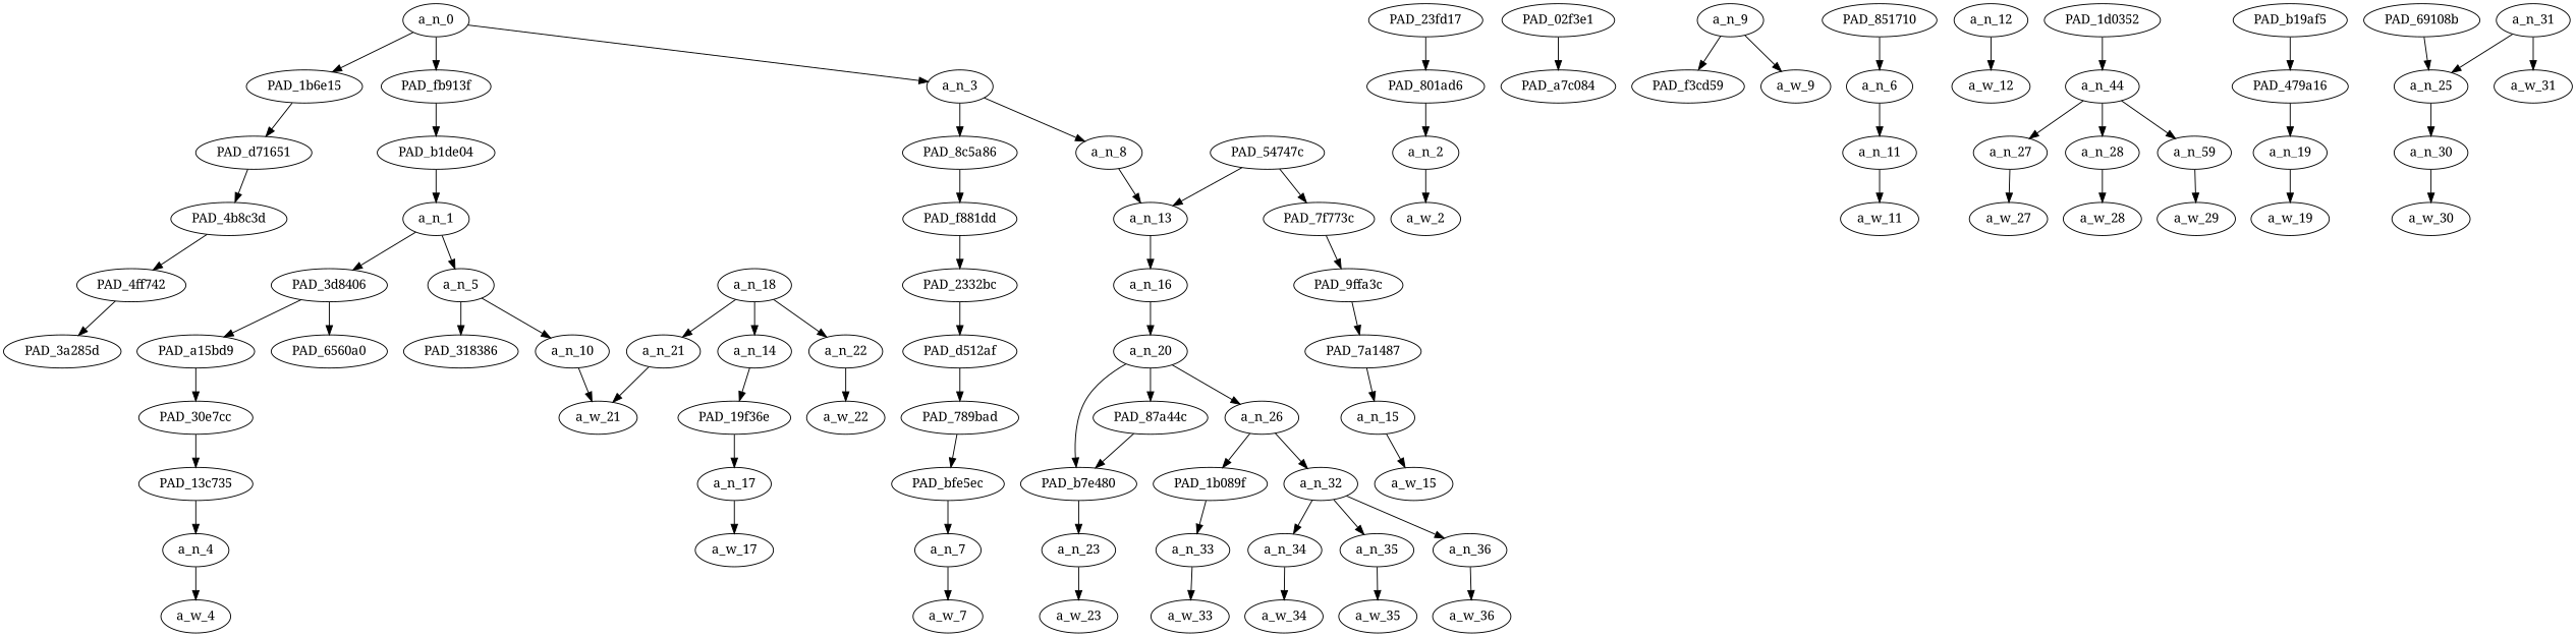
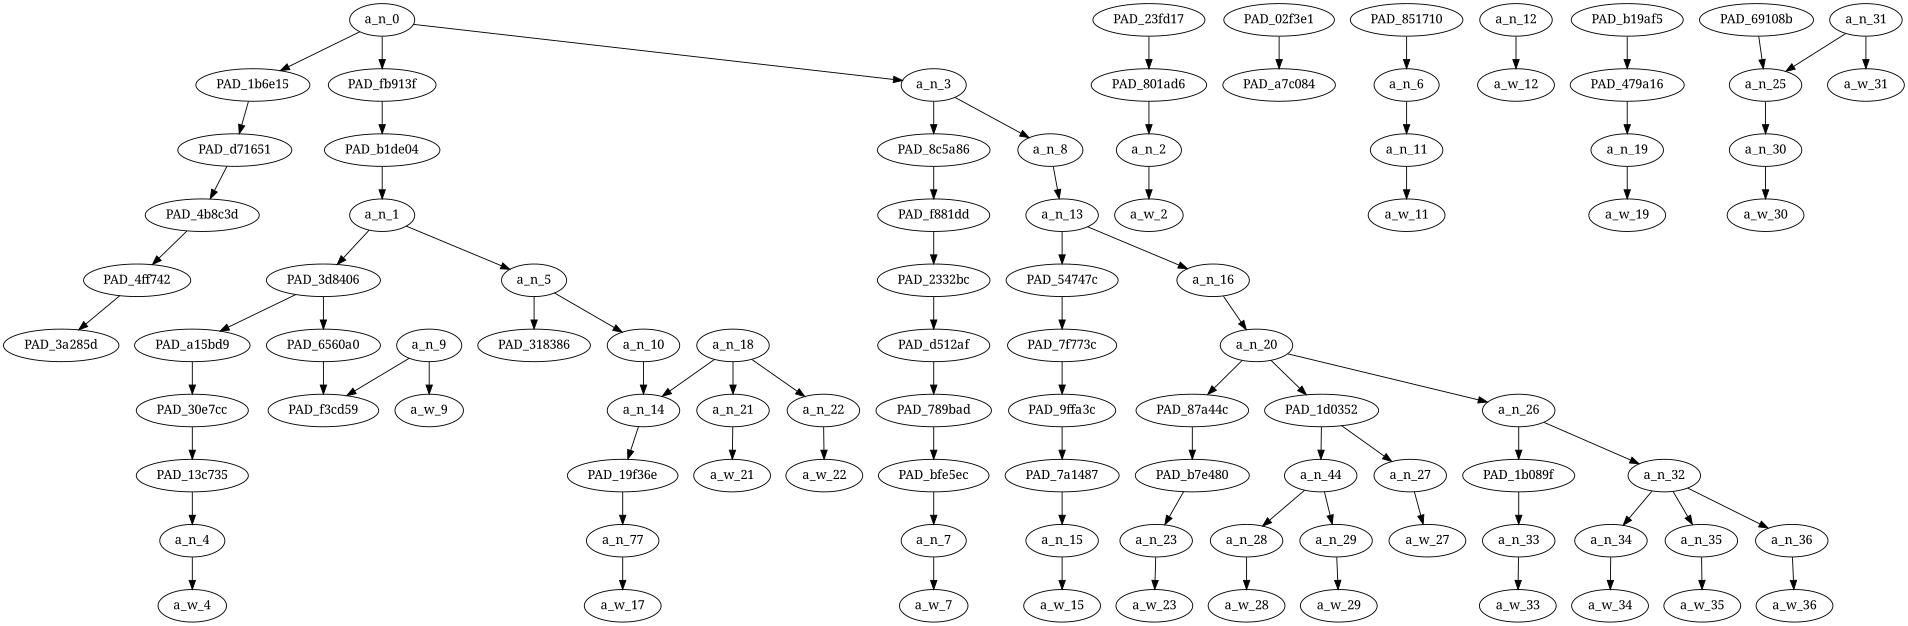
  strict digraph {
    fontname="Noto Serif"
    node [div_dir=1 fontname="Noto Serif" index=0 level=1 text_span="[7]" value=0.02206898]
    edge [fontname="Noto Serif"]
    a_n_0 [level=9 text_span="[0, 1, 2, 3, 4, 5, 6, 7, 8, 9, 10, 11, 12, 13, 14, 15, 16, 17, 18, 19, 20]" value=1.00000001]
    PAD_1b6e15 [div_dir=-1 index=1 level=8]
    PAD_fb913f [level=8 text_span="[0, 1, 2, 3, 4, 5, 6]" value=0.41615520]
    a_n_3 [index=2 level=8 text_span="[8, 9, 10, 11, 12, 13, 14, 15, 16, 17, 18, 19, 20]" value=0.56164228]
    PAD_d71651 [div_dir=-1 index=1 level=7]
    PAD_b1de04 [level=7 text_span="[0, 1, 2, 3, 4, 5, 6]" value=0.41615520]
    PAD_8c5a86 [div_dir=-1 index=2 level=7 text_span="[8]" value=0.02056233]
    a_n_8 [index=3 level=7 text_span="[9, 10, 11, 12, 13, 14, 15, 16, 17, 18, 19, 20]" value=0.54102227]
    PAD_4b8c3d [div_dir=-1 index=1 level=6]
    a_n_1 [level=6 text_span="[0, 1, 2, 3, 4, 5, 6]" value=0.41615520]
    PAD_f881dd [div_dir=-1 index=2 level=6 text_span="[8]" value=0.02056233]
    a_n_13 [index=3 level=6 text_span="[9, 10, 11, 12, 13, 14, 15, 16, 17, 18, 19, 20]" value=0.54095072]
    PAD_4ff742 [div_dir=-1 index=3 level=5]
    PAD_3a285d [div_dir=-1 index=4 level=4]
    PAD_23fd17 [div_dir=-1 index=4 level=3]
    PAD_801ad6 [div_dir=-1 index=5 level=2]
    a_n_2 [div_dir=-1 index=7]
    a_w_2 [div_dir=0 index=7 level=0 value=i]
    PAD_3d8406 [div_dir=-1 level=5 text_span="[0]" value=0.03812246]
    a_n_5 [index=1 level=5 text_span="[1, 2, 3, 4]" value=0.29282360]
    PAD_a15bd9 [div_dir=-1 level=4 text_span="[0]" value=0.03812246]
    PAD_6560a0 [index=1 level=3 text_span="[1]" value=0.06507864]
    PAD_318386 [index=1 level=4 text_span="[1]" value=0.06507864]
    a_n_10 [index=2 level=4 text_span="[2, 3, 4]" value=0.22760456]
    PAD_02f3e1 [index=2 level=5 text_span="[5, 6]" value=0.08506258]
    PAD_a7c084 [index=3 level=4 text_span="[5, 6]" value=0.08506258]
    PAD_30e7cc [div_dir=-1 level=3 text_span="[0]" value=0.03812246]
    a_n_14 [index=2 level=3 text_span="[2, 3, 4]" value=0.22753192]
    PAD_13c735 [div_dir=-1 level=2 text_span="[0]" value=0.03812246]
    a_n_4 [div_dir=-1 text_span="[0]" value=0.03812246]
    a_w_4 [div_dir=0 level=0 text_span="[0]" value=tomorrow]
    PAD_f3cd59 [index=1 level=2 text_span="[1]" value=0.06507864]
    PAD_19f36e [index=2 level=2 text_span="[2]" value=0.03350002]
    a_n_9 [index=1 text_span="[1]" value=0.06507864]
    a_w_9 [div_dir=0 index=1 level=0 text_span="[1]" value=precap]
-   a_n_17 [index=2 text_span="[2]" value=0.03350002]
+   a_n_17 [index=2 text_span="[2]" value=0.03350002 label=a_n_77]
    a_n_18 [index=3 level=2 text_span="[3, 4]" value=0.19395927]
    a_n_21 [index=3 text_span="[3]" value=0.11384932]
    a_n_22 [index=4 text_span="[4]" value=0.08004563]
    a_w_17 [div_dir=0 index=2 level=0 text_span="[2]" value=lit]
    a_w_21 [div_dir=0 index=3 level=0 text_span="[3]" value=sidharth]
    a_w_22 [div_dir=0 index=4 level=0 text_span="[4]" value=shukla]
    PAD_851710 [index=3 level=3 text_span="[5, 6]" value=0.08506258]
    a_n_6 [index=4 level=2 text_span="[5, 6]" value=0.08506258]
    a_n_11 [index=5 text_span="[5]" value=0.03993628]
    a_w_11 [div_dir=0 index=5 level=0 text_span="[5]" value=wow]
    a_n_12 [index=6 text_span="[6]" value=0.04494180]
    a_w_12 [div_dir=0 index=6 level=0 text_span="[6]" value=yaar]
    PAD_2332bc [div_dir=-1 index=4 level=5 text_span="[8]" value=0.02056233]
    PAD_54747c [index=5 level=5 text_span="[9]" value=0.01978558]
    a_n_16 [index=6 level=5 text_span="[10, 11, 12, 13, 14, 15, 16, 17, 18, 19, 20]" value=0.52109359]
    PAD_d512af [div_dir=-1 index=5 level=4 text_span="[8]" value=0.02056233]
    PAD_789bad [div_dir=-1 index=5 level=3 text_span="[8]" value=0.02056233]
    PAD_bfe5ec [div_dir=-1 index=6 level=2 text_span="[8]" value=0.02056233]
    a_n_7 [div_dir=-1 index=8 text_span="[8]" value=0.02056233]
    a_w_7 [div_dir=0 index=8 level=0 text_span="[8]" value=think]
    n57 [index=6 label=PAD_7f773c level=4 text_span="[9]" value=0.01978558]
    a_n_20 [index=8 level=4 text_span="[11, 12, 13, 14, 15, 16, 17, 18, 19, 20]" value=0.50297454]
    PAD_9ffa3c [index=6 level=3 text_span="[9]" value=0.01978558]
    PAD_87a44c [div_dir=-1 index=8 level=3 text_span="[11]" value=0.04101590]
    PAD_1d0352 [index=9 level=3 text_span="[12, 13, 14]" value=0.07503544]
    a_n_26 [div_dir=-1 index=11 level=3 text_span="[17, 18, 19, 20]" value=0.32751407]
    PAD_7a1487 [index=7 level=2 text_span="[9]" value=0.01978558]
    a_n_15 [index=9 text_span="[9]" value=0.01978558]
    a_w_15 [div_dir=0 index=9 level=0 text_span="[9]" value=he]
    PAD_b19af5 [index=7 level=3 text_span="[10]" value=0.01806676]
    PAD_479a16 [index=8 level=2 text_span="[10]" value=0.01806676]
    PAD_b7e480 [div_dir=-1 index=9 level=2 text_span="[11]" value=0.04101590]
    n69 [index=10 label=a_n_44 level=2 text_span="[12, 13, 14]" value=0.07503544]
    PAD_69108b [index=10 level=3 text_span="[15, 16]" value=0.05936154]
    a_n_25 [index=11 level=2 text_span="[15, 16]" value=0.05936154]
    PAD_1b089f [div_dir=-1 index=13 level=2 text_span="[20]" value=0.03303636]
    a_n_32 [div_dir=-1 index=12 level=2 text_span="[17, 18, 19]" value=0.29443039]
    a_n_19 [index=10 text_span="[10]" value=0.01806676]
    a_w_19 [div_dir=0 index=10 level=0 text_span="[10]" value=will]
    a_n_23 [div_dir=-1 index=11 text_span="[11]" value=0.04101590]
    a_n_27 [index=12 text_span="[12]" value=0.02011672]
    a_n_28 [index=13 text_span="[13]" value=0.01815366]
-   a_n_29 [index=14 text_span="[14]" value=0.03653763 label=a_n_59]
+   a_n_29 [index=14 text_span="[14]" value=0.03653763]
    a_n_30 [index=15 text_span="[15]" value=0.02158075]
    a_n_33 [div_dir=-1 index=20 text_span="[20]" value=0.03303636]
    a_n_34 [index=17 text_span="[17]" value=0.07014087]
    a_n_35 [index=18 text_span="[18]" value=0.16599484]
    a_n_36 [div_dir=-1 index=19 text_span="[19]" value=0.05828424]
    a_w_23 [div_dir=0 index=11 level=0 text_span="[11]" value=kill]
    a_w_27 [div_dir=0 index=12 level=0 text_span="[12]" value=all]
    a_w_28 [div_dir=0 index=13 level=0 text_span="[13]" value=the]
    a_w_29 [div_dir=0 index=14 level=0 text_span="[14]" value=task]
    a_w_30 [div_dir=0 index=15 level=0 text_span="[15]" value=in]
    a_n_31 [index=16 text_span="[16]" value=0.03763867]
    a_w_31 [div_dir=0 index=16 level=0 text_span="[16]" value=season]
    a_w_33 [div_dir=0 index=20 level=0 text_span="[20]" value=13]
    a_w_34 [div_dir=0 index=17 level=0 text_span="[17]" value=bb13]
    a_w_35 [div_dir=0 index=18 level=0 text_span="[18]" value=bigg]
    a_w_36 [div_dir=0 index=19 level=0 text_span="[19]" value=boss]
    a_n_0 -> PAD_1b6e15
    a_n_0 -> PAD_fb913f
    a_n_0 -> a_n_3
    PAD_1b6e15 -> PAD_d71651
    PAD_fb913f -> PAD_b1de04
    a_n_3 -> PAD_8c5a86
    a_n_3 -> a_n_8
    PAD_d71651 -> PAD_4b8c3d
    PAD_b1de04 -> a_n_1
    PAD_8c5a86 -> PAD_f881dd
    a_n_8 -> a_n_13
    PAD_4b8c3d -> PAD_4ff742
    a_n_1 -> PAD_3d8406
    a_n_1 -> a_n_5
    PAD_f881dd -> PAD_2332bc
-   PAD_54747c -> a_n_13
+   a_n_13 -> PAD_54747c
    a_n_13 -> a_n_16
    PAD_4ff742 -> PAD_3a285d
    PAD_23fd17 -> PAD_801ad6
    PAD_801ad6 -> a_n_2
    a_n_2 -> a_w_2
    PAD_3d8406 -> PAD_a15bd9
    PAD_3d8406 -> PAD_6560a0
    a_n_5 -> PAD_318386
    a_n_5 -> a_n_10
    PAD_a15bd9 -> PAD_30e7cc
-   a_n_10 -> a_w_21
+   PAD_6560a0 -> PAD_f3cd59
+   a_n_10 -> a_n_14
    PAD_02f3e1 -> PAD_a7c084
    PAD_30e7cc -> PAD_13c735
    a_n_14 -> PAD_19f36e
    PAD_13c735 -> a_n_4
    a_n_4 -> a_w_4
    PAD_19f36e -> a_n_17
    a_n_9 -> PAD_f3cd59
    a_n_9 -> a_w_9
    a_n_17 -> a_w_17
    a_n_18 -> a_n_14
    a_n_18 -> a_n_21
    a_n_18 -> a_n_22
    a_n_21 -> a_w_21
    a_n_22 -> a_w_22
    PAD_851710 -> a_n_6
    a_n_6 -> a_n_11
    a_n_11 -> a_w_11
    a_n_12 -> a_w_12
    PAD_2332bc -> PAD_d512af
    PAD_54747c -> n57
    a_n_16 -> a_n_20
    PAD_d512af -> PAD_789bad
    PAD_789bad -> PAD_bfe5ec
    PAD_bfe5ec -> a_n_7
    a_n_7 -> a_w_7
    n57 -> PAD_9ffa3c
    a_n_20 -> PAD_87a44c
-   a_n_20 -> PAD_b7e480
+   a_n_20 -> PAD_1d0352
    a_n_20 -> a_n_26
    PAD_9ffa3c -> PAD_7a1487
    PAD_87a44c -> PAD_b7e480
    PAD_1d0352 -> n69
    a_n_26 -> PAD_1b089f
    a_n_26 -> a_n_32
    PAD_7a1487 -> a_n_15
    a_n_15 -> a_w_15
    PAD_b19af5 -> PAD_479a16
    PAD_479a16 -> a_n_19
    PAD_b7e480 -> a_n_23
-   n69 -> a_n_27
+   PAD_1d0352 -> a_n_27
    n69 -> a_n_28
    n69 -> a_n_29
    PAD_69108b -> a_n_25
    a_n_25 -> a_n_30
    PAD_1b089f -> a_n_33
    a_n_32 -> a_n_34
    a_n_32 -> a_n_35
    a_n_32 -> a_n_36
    a_n_19 -> a_w_19
    a_n_23 -> a_w_23
    a_n_27 -> a_w_27
    a_n_28 -> a_w_28
    a_n_29 -> a_w_29
    a_n_30 -> a_w_30
    a_n_33 -> a_w_33
    a_n_34 -> a_w_34
    a_n_35 -> a_w_35
    a_n_36 -> a_w_36
    a_n_31 -> a_n_25
    a_n_31 -> a_w_31
  }
